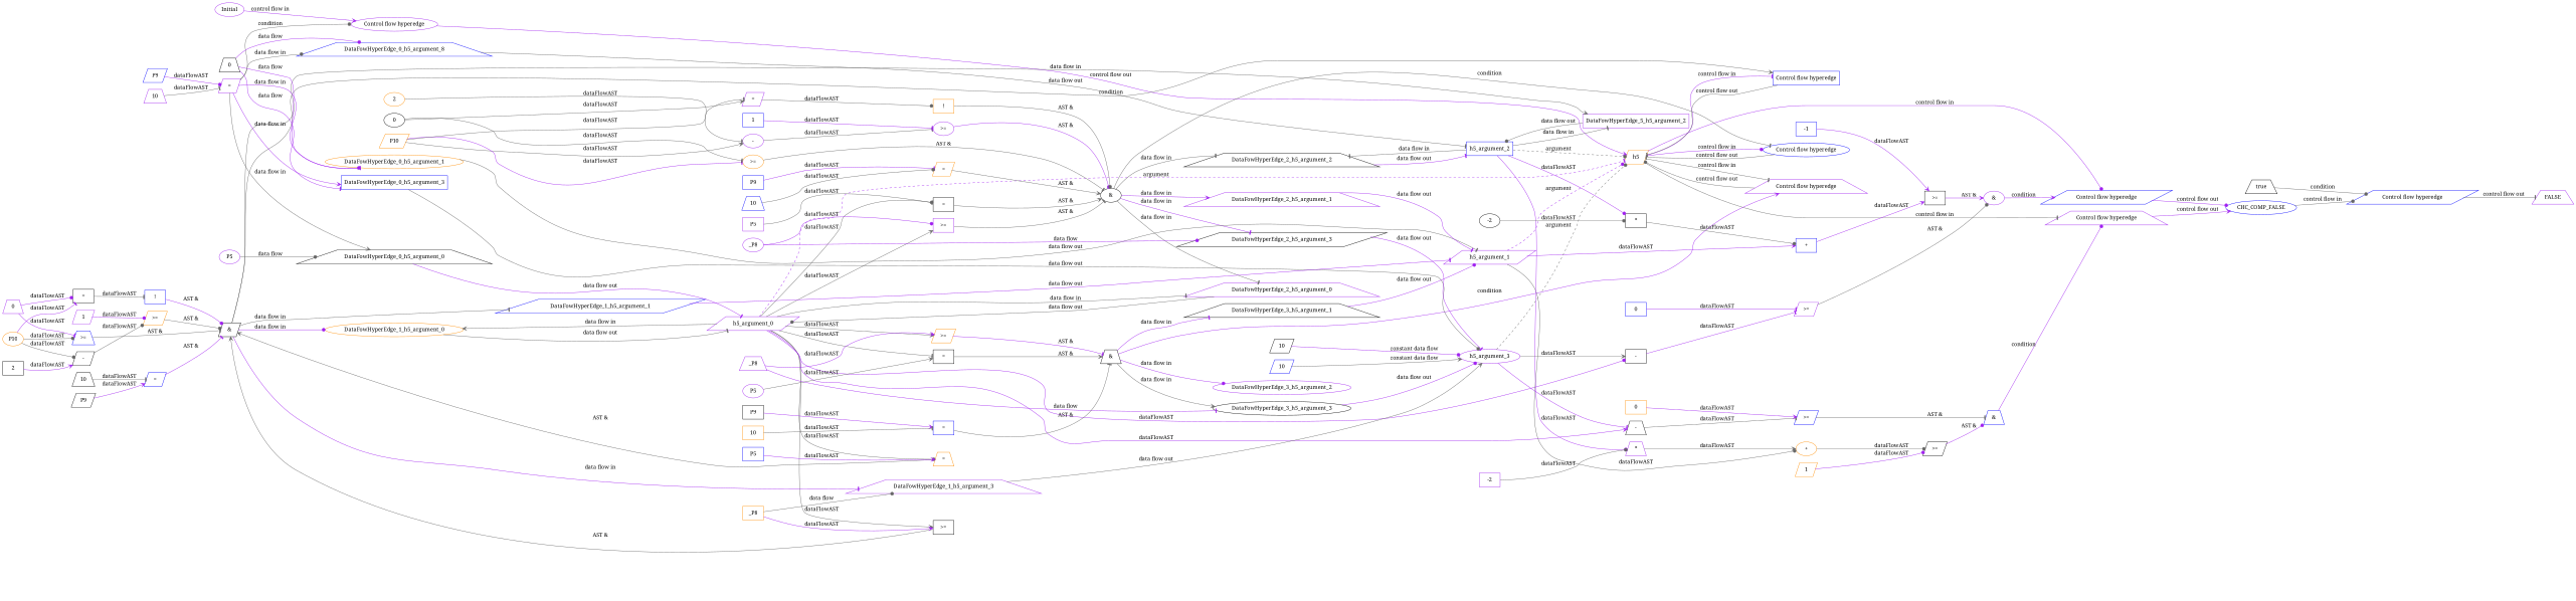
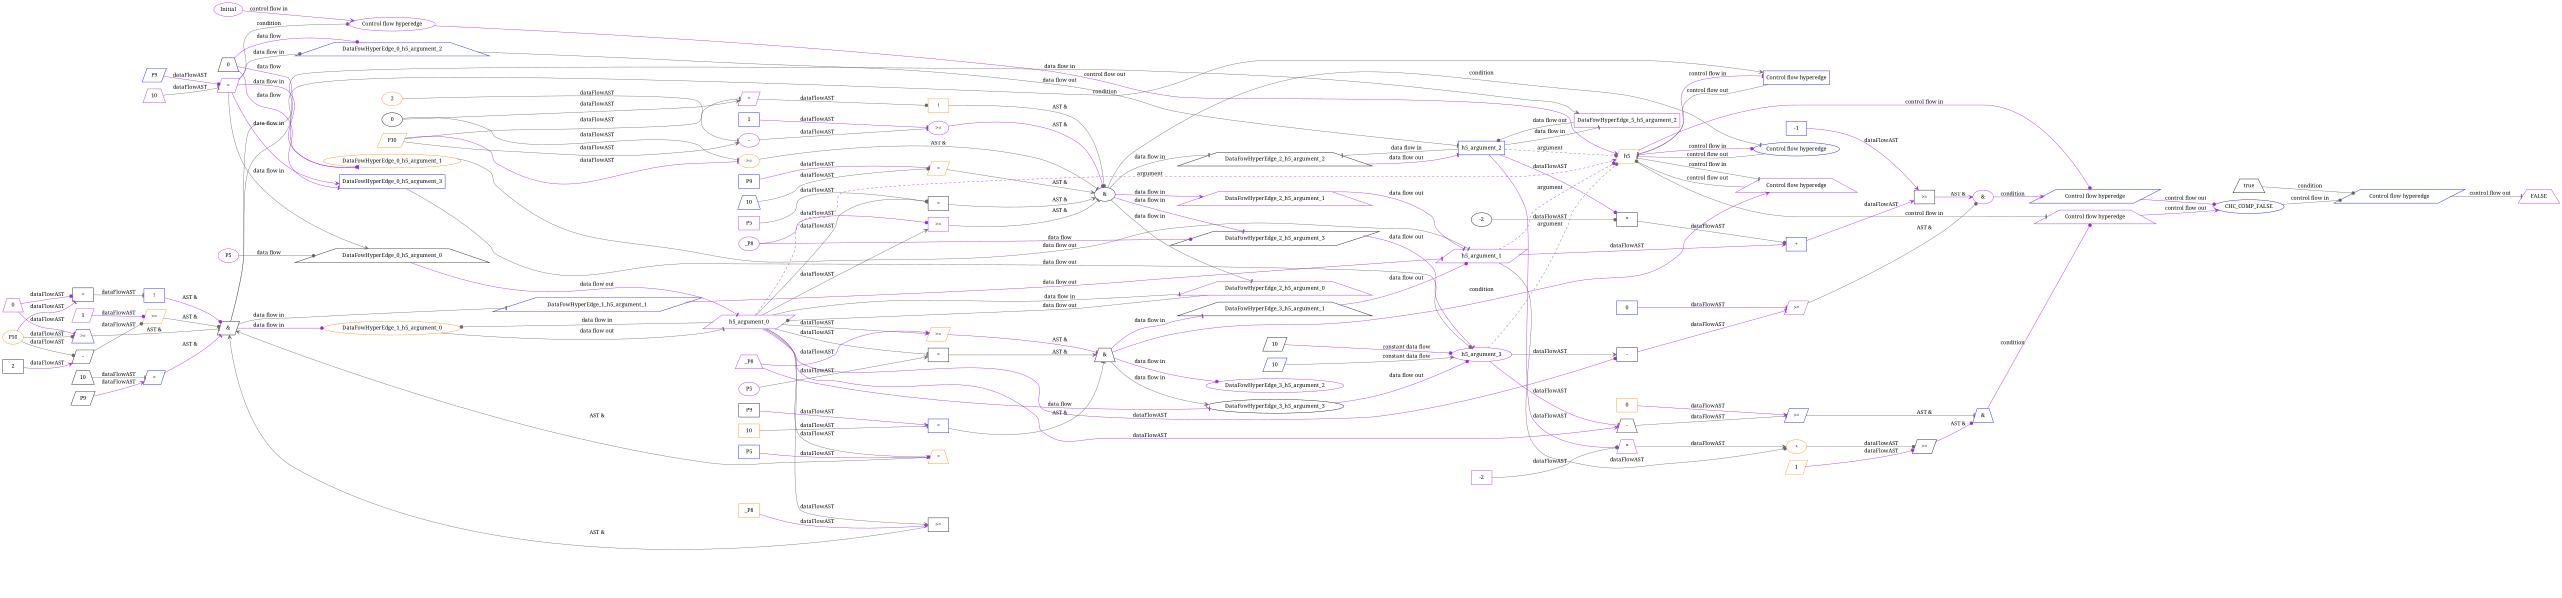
  digraph {
    fontname="Noto Serif"
    rankdir=LR
    node [color=purple fontname="Noto Serif" shape=box]
    edge [arrowhead=tee color=gray40 fontname="Noto Serif"]
    n1 [color=blue label=CHC_COMP_FALSE nodeName=CHC_COMP_FALSE shape=ellipse]
    n2 [color=blue label="Control flow hyperedge" nodeName=ControlFowHyperEdge_6 shape=parallelogram]
    n3 [label=FALSE nodeName=FALSE shape=trapezium]
    n4 [color=darkorange label=h5 nodeName=h5 shape=parallelogram]
    n5 [color=blue label="Control flow hyperedge" nodeName=ControlFowHyperEdge_1]
    n6 [color=blue label="Control flow hyperedge" nodeName=ControlFowHyperEdge_2 shape=ellipse]
    n7 [label="Control flow hyperedge" nodeName=ControlFowHyperEdge_3 shape=trapezium]
    n8 [color=blue label="Control flow hyperedge" nodeName=ControlFowHyperEdge_4 shape=parallelogram]
    n9 [label="Control flow hyperedge" nodeName=ControlFowHyperEdge_5 shape=trapezium]
    n10 [label=Initial nodeName=Initial shape=ellipse]
    n11 [label="Control flow hyperedge" nodeName=ControlFowHyperEdge_0 shape=ellipse]
    n12 [label=h5_argument_0 nodeName=argument0 shape=parallelogram]
    n13 [color=darkorange label="=" nodeName=xxxh5___h5_1xxxguard_0_node_0 shape=trapezium]
    n14 [color=black label=">=" nodeName=xxxh5___h5_1xxxguard2_node_0]
    n15 [color=black label="=" nodeName=xxxh5___h5_2xxxguard_0_node_0]
    n16 [label=">=" nodeName=xxxh5___h5_2xxxguard2_node_0]
    n17 [color=darkorange label=">=" nodeName=xxxh5___h5_3xxxguard_0_node_0 shape=parallelogram]
    n18 [color=black label="=" nodeName=xxxh5___h5_3xxxguard1_node_0]
    n19 [color=black label="-" nodeName=xxxCHC_COMP_FALSE___h5_4xxxguard1_node_2]
    n20 [color=black label="-" nodeName=xxxCHC_COMP_FALSE___h5_5xxxguard1_node_2 shape=trapezium]
    n21 [color=darkorange label=DataFowHyperEdge_1_h5_argument_0 nodeName=DataFowHyperEdge_1_h5_argument_0 shape=ellipse]
    n22 [label=DataFowHyperEdge_2_h5_argument_0 nodeName=DataFowHyperEdge_2_h5_argument_0 shape=trapezium]
    n23 [color=black label="&" nodeName=xxxh5___h5_1xxx_and shape=parallelogram]
    n24 [color=black label="&" nodeName=xxxh5___h5_2xxx_and shape=ellipse]
    n25 [color=black label="&" nodeName=xxxh5___h5_3xxx_and shape=trapezium]
    n26 [label=">=" nodeName=xxxCHC_COMP_FALSE___h5_4xxxguard1_node_0 shape=parallelogram]
    n27 [color=blue label=">=" nodeName=xxxCHC_COMP_FALSE___h5_5xxxguard1_node_0 shape=parallelogram]
    n28 [label=h5_argument_1 nodeName=argument1 shape=parallelogram]
    n29 [color=blue label="+" nodeName=xxxCHC_COMP_FALSE___h5_4xxxguard_0_node_2]
    n30 [color=darkorange label="+" nodeName=xxxCHC_COMP_FALSE___h5_5xxxguard_0_node_1 shape=ellipse]
    n31 [color=black label=">=" nodeName=xxxCHC_COMP_FALSE___h5_4xxxguard_0_node_0]
    n32 [color=black label=">=" nodeName=xxxCHC_COMP_FALSE___h5_5xxxguard_0_node_0 shape=parallelogram]
    n33 [color=blue label=h5_argument_2 nodeName=argument2]
    n34 [color=black label="*" nodeName=xxxCHC_COMP_FALSE___h5_4xxxguard_0_node_4]
    n35 [label="*" nodeName=xxxCHC_COMP_FALSE___h5_5xxxguard_0_node_3 shape=trapezium]
    n36 [label=DataFowHyperEdge_5_h5_argument_2 nodeName=DataFowHyperEdge_1_h5_argument_2]
    n37 [color=black label=DataFowHyperEdge_2_h5_argument_2 nodeName=DataFowHyperEdge_2_h5_argument_2 shape=trapezium]
    n38 [label=h5_argument_3 nodeName=argument3 shape=ellipse]
    n39 [label="=" nodeName=xxxh5___Initial_0xxxguard_0_node_0 shape=parallelogram]
    n40 [color=black label=DataFowHyperEdge_0_h5_argument_0 nodeName=DataFowHyperEdge_0_h5_argument_0 shape=trapezium]
    n41 [color=darkorange label=DataFowHyperEdge_0_h5_argument_1 nodeName=DataFowHyperEdge_0_h5_argument_1 shape=ellipse]
-   n42 [color=blue label=DataFowHyperEdge_0_h5_argument_8 nodeName=DataFowHyperEdge_0_h5_argument_2 shape=trapezium]
+   n42 [color=blue label=DataFowHyperEdge_0_h5_argument_2 nodeName=DataFowHyperEdge_0_h5_argument_2 shape=trapezium]
    n43 [color=blue label=DataFowHyperEdge_0_h5_argument_3 nodeName=DataFowHyperEdge_0_h5_argument_3]
    n44 [color=blue label=P9 nodeName=xxxh5___Initial_0xxxguard_0_node_1 shape=parallelogram]
    n45 [label=10 nodeName=xxxh5___Initial_0xxxguard_0_node_2 shape=trapezium]
    n46 [label=P5 nodeName=xxxh5___Initial_0xxxdataFlow_0_node_0 shape=ellipse]
    n47 [color=black label=0 nodeName=xxxh5___Initial_0xxxdataFlow1_node_0 shape=trapezium]
-   n48 [label=DataFowHyperEdge_1_h5_argument_3 nodeName=DataFowHyperEdge_1_h5_argument_3 shape=trapezium]
    n49 [color=blue label=DataFowHyperEdge_1_h5_argument_1 nodeName=DataFowHyperEdge_1_h5_argument_1 shape=parallelogram]
    n50 [color=blue label=P5 nodeName=xxxh5___h5_1xxxguard_0_node_1]
    n51 [color=blue label="!" nodeName=xxxh5___h5_1xxxguard5_node_0]
    n52 [color=black label="=" nodeName=xxxh5___h5_1xxxguard5_node_1]
    n53 [color=darkorange label=P10 nodeName=xxxh5___h5_1xxxguard3_node_1 shape=ellipse]
    n54 [color=black label="-" nodeName=xxxh5___h5_1xxxguard4_node_1 shape=parallelogram]
    n55 [color=blue label=">=" nodeName=xxxh5___h5_1xxxguard3_node_0 shape=trapezium]
    n56 [color=darkorange label=">=" nodeName=xxxh5___h5_1xxxguard4_node_0 shape=parallelogram]
    n57 [label=0 nodeName=xxxh5___h5_1xxxguard3_node_2 shape=trapezium]
    n58 [color=blue label="=" nodeName=xxxh5___h5_1xxxguard1_node_0 shape=parallelogram]
    n59 [color=black label=P9 nodeName=xxxh5___h5_1xxxguard1_node_1 shape=parallelogram]
    n60 [color=black label=10 nodeName=xxxh5___h5_1xxxguard1_node_2 shape=trapezium]
    n61 [color=black label=2 nodeName=xxxh5___h5_1xxxguard4_node_2]
    n62 [label=1 nodeName=xxxh5___h5_1xxxguard4_node_4 shape=parallelogram]
    n63 [color=darkorange label=_P8 nodeName=xxxh5___h5_1xxxdataFlow_0_node_0]
    n64 [color=black label=DataFowHyperEdge_2_h5_argument_3 nodeName=DataFowHyperEdge_2_h5_argument_3 shape=parallelogram]
    n65 [label=DataFowHyperEdge_2_h5_argument_1 nodeName=DataFowHyperEdge_2_h5_argument_1 shape=trapezium]
    n66 [label=">=" nodeName=xxxh5___h5_2xxxguard4_node_0 shape=ellipse]
    n67 [label="-" nodeName=xxxh5___h5_2xxxguard4_node_1 shape=ellipse]
    n68 [color=darkorange label=2 nodeName=xxxh5___h5_2xxxguard4_node_2 shape=ellipse]
    n69 [color=blue label=1 nodeName=xxxh5___h5_2xxxguard4_node_4]
    n70 [color=darkorange label=P10 nodeName=xxxh5___h5_2xxxguard3_node_1 shape=parallelogram]
    n71 [color=darkorange label=">=" nodeName=xxxh5___h5_2xxxguard3_node_0 shape=ellipse]
    n72 [label="=" nodeName=xxxh5___h5_2xxxguard5_node_1 shape=parallelogram]
    n73 [color=darkorange label="!" nodeName=xxxh5___h5_2xxxguard5_node_0]
    n74 [color=black label=0 nodeName=xxxh5___h5_2xxxguard3_node_2 shape=ellipse]
    n75 [label=P5 nodeName=xxxh5___h5_2xxxguard_0_node_1]
    n76 [label=_P8 nodeName=xxxh5___h5_2xxxdataFlow_0_node_0 shape=ellipse]
    n77 [color=darkorange label="=" nodeName=xxxh5___h5_2xxxguard1_node_0 shape=parallelogram]
    n78 [color=blue label=P9 nodeName=xxxh5___h5_2xxxguard1_node_1]
    n79 [color=blue label=10 nodeName=xxxh5___h5_2xxxguard1_node_2 shape=trapezium]
    n80 [color=black label=DataFowHyperEdge_3_h5_argument_3 nodeName=DataFowHyperEdge_3_h5_argument_3 shape=ellipse]
    n81 [color=black label=DataFowHyperEdge_3_h5_argument_1 nodeName=DataFowHyperEdge_3_h5_argument_1 shape=trapezium]
    n82 [label=DataFowHyperEdge_3_h5_argument_2 nodeName=DataFowHyperEdge_3_h5_argument_2 shape=ellipse]
    n83 [label=_P8 nodeName=xxxh5___h5_3xxxdataFlow_0_node_0 shape=trapezium]
    n84 [label=P5 nodeName=xxxh5___h5_3xxxguard1_node_1 shape=ellipse]
    n85 [color=blue label="=" nodeName=xxxh5___h5_3xxxguard2_node_0]
    n86 [color=black label=P9 nodeName=xxxh5___h5_3xxxguard2_node_1]
    n87 [color=darkorange label=10 nodeName=xxxh5___h5_3xxxguard2_node_2]
    n88 [label="&" nodeName=xxxCHC_COMP_FALSE___h5_4xxx_and shape=ellipse]
    n89 [color=blue label=-1 nodeName=xxxCHC_COMP_FALSE___h5_4xxxguard_0_node_1]
    n90 [color=black label=-2 nodeName=xxxCHC_COMP_FALSE___h5_4xxxguard_0_node_5 shape=ellipse]
    n91 [color=blue label=0 nodeName=xxxCHC_COMP_FALSE___h5_4xxxguard1_node_1]
    n92 [color=blue label="&" nodeName=xxxCHC_COMP_FALSE___h5_5xxx_and shape=trapezium]
    n93 [label=-2 nodeName=xxxCHC_COMP_FALSE___h5_5xxxguard_0_node_4]
    n94 [color=darkorange label=1 nodeName=xxxCHC_COMP_FALSE___h5_5xxxguard_0_node_6 shape=parallelogram]
    n95 [color=darkorange label=0 nodeName=xxxCHC_COMP_FALSE___h5_5xxxguard1_node_1]
    n96 [color=black label=true nodeName=xxxFALSE___CHC_COMP_FALSE_6xxxguard_0_node_0 shape=trapezium]
    n97 [color=black label=10 nodeName=xxxCHC_COMP_FALSE___h5_4xxxh5_argument_3_constant_10 shape=parallelogram]
    n98 [color=blue label=10 nodeName=xxxCHC_COMP_FALSE___h5_5xxxh5_argument_3_constant_10 shape=parallelogram]
    n1 -> n2 [arrowhead=dot label="control flow in"]
    n2 -> n3 [label="control flow out"]
    n4 -> n5 [color=purple label="control flow in"]
    n4 -> n6 [arrowhead=dot color=purple label="control flow in"]
    n4 -> n7 [label="control flow in"]
    n4 -> n8 [arrowhead=dot color=purple label="control flow in"]
    n4 -> n9 [label="control flow in"]
    n5 -> n4 [label="control flow out"]
    n6 -> n4 [label="control flow out"]
    n7 -> n4 [arrowhead=dot label="control flow out"]
    n8 -> n1 [arrowhead=dot color=purple label="control flow out"]
    n9 -> n1 [arrowhead=vee color=purple label="control flow out"]
    n10 -> n11 [arrowhead=vee color=purple label="control flow in"]
    n11 -> n4 [arrowhead=vee color=purple label="control flow out"]
-   n12 -> n4 [color=purple label=argument style=dashed]
+   n12 -> n4 [arrowhead=vee color=purple label=argument style=dashed]
    n12 -> n13 [arrowhead=dot label=dataFlowAST]
    n12 -> n14 [arrowhead=vee label=dataFlowAST]
    n12 -> n15 [arrowhead=dot label=dataFlowAST]
    n12 -> n16 [arrowhead=vee label=dataFlowAST]
    n12 -> n17 [arrowhead=vee label=dataFlowAST]
    n12 -> n18 [label=dataFlowAST]
    n12 -> n19 [arrowhead=dot color=purple label=dataFlowAST]
    n12 -> n20 [arrowhead=vee color=purple label=dataFlowAST]
-   n12 -> n21 [arrowhead=vee label="data flow in"]
+   n12 -> n21 [arrowhead=dot label="data flow in"]
    n12 -> n22 [label="data flow in"]
    n13 -> n23 [arrowhead=vee label="AST &"]
    n14 -> n23 [arrowhead=vee label="AST &"]
    n15 -> n24 [arrowhead=vee label="AST &"]
    n16 -> n24 [label="AST &"]
    n17 -> n25 [color=purple label="AST &"]
    n18 -> n25 [arrowhead=vee label="AST &"]
    n19 -> n26 [color=purple label=dataFlowAST]
    n20 -> n27 [label=dataFlowAST]
    n21 -> n12 [label="data flow out"]
    n22 -> n12 [arrowhead=dot label="data flow out"]
    n23 -> n5 [arrowhead=vee label=condition]
    n23 -> n21 [arrowhead=dot color=purple label="data flow in"]
    n23 -> n36 [arrowhead=vee label="data flow in"]
-   n23 -> n48 [color=purple label="data flow in"]
    n23 -> n49 [label="data flow in"]
    n24 -> n6 [label=condition]
    n24 -> n22 [label="data flow in"]
    n24 -> n37 [label="data flow in"]
    n24 -> n64 [color=purple label="data flow in"]
    n24 -> n65 [arrowhead=vee color=purple label="data flow in"]
    n25 -> n7 [arrowhead=vee color=purple label=condition]
    n25 -> n80 [arrowhead=vee label="data flow in"]
    n25 -> n81 [color=purple label="data flow in"]
    n25 -> n82 [arrowhead=dot color=purple label="data flow in"]
    n26 -> n88 [arrowhead=dot label="AST &"]
    n27 -> n92 [label="AST &"]
    n28 -> n4 [arrowhead=dot color=purple label=argument style=dashed]
    n28 -> n29 [arrowhead=vee color=purple label=dataFlowAST]
    n28 -> n30 [arrowhead=dot label=dataFlowAST]
    n29 -> n31 [arrowhead=vee color=purple label=dataFlowAST]
    n30 -> n32 [arrowhead=dot label=dataFlowAST]
    n31 -> n88 [arrowhead=vee color=purple label="AST &"]
    n32 -> n92 [arrowhead=dot color=purple label="AST &"]
    n33 -> n4 [arrowhead=dot label=argument style=dashed]
    n33 -> n34 [arrowhead=dot color=purple label=dataFlowAST]
    n33 -> n35 [arrowhead=dot color=purple label=dataFlowAST]
    n33 -> n36 [label="data flow in"]
    n33 -> n37 [label="data flow in"]
    n34 -> n29 [arrowhead=dot label=dataFlowAST]
    n35 -> n30 [arrowhead=vee label=dataFlowAST]
    n36 -> n33 [arrowhead=dot label="data flow out"]
    n37 -> n33 [color=purple label="data flow out"]
    n38 -> n4 [arrowhead=dot label=argument style=dashed]
    n38 -> n19 [arrowhead=vee label=dataFlowAST]
    n38 -> n20 [color=purple label=dataFlowAST]
    n39 -> n11 [arrowhead=dot label=condition]
    n39 -> n40 [arrowhead=vee label="data flow in"]
    n39 -> n41 [arrowhead=dot color=purple label="data flow in"]
    n39 -> n42 [arrowhead=dot label="data flow in"]
    n39 -> n43 [arrowhead=vee color=purple label="data flow in"]
    n40 -> n12 [color=purple label="data flow out"]
    n41 -> n28 [label="data flow out"]
    n42 -> n33 [label="data flow out"]
    n43 -> n38 [arrowhead=dot label="data flow out"]
    n44 -> n39 [arrowhead=dot color=purple label=dataFlowAST]
    n45 -> n39 [label=dataFlowAST]
    n46 -> n40 [arrowhead=dot label="data flow"]
    n47 -> n41 [color=purple label="data flow"]
    n47 -> n42 [arrowhead=dot color=purple label="data flow"]
    n47 -> n43 [color=purple label="data flow"]
-   n48 -> n38 [arrowhead=vee label="data flow out"]
    n49 -> n28 [color=purple label="data flow out"]
    n50 -> n13 [arrowhead=vee color=purple label=dataFlowAST]
    n51 -> n23 [arrowhead=dot color=purple label="AST &"]
    n52 -> n51 [label=dataFlowAST]
    n53 -> n52 [color=purple label=dataFlowAST]
    n53 -> n54 [arrowhead=dot label=dataFlowAST]
    n53 -> n55 [arrowhead=dot label=dataFlowAST]
    n54 -> n56 [arrowhead=dot label=dataFlowAST]
    n55 -> n23 [label="AST &"]
    n56 -> n23 [arrowhead=dot label="AST &"]
    n57 -> n52 [arrowhead=dot color=purple label=dataFlowAST]
    n57 -> n55 [color=purple label=dataFlowAST]
    n58 -> n23 [color=purple label="AST &"]
    n59 -> n58 [arrowhead=vee color=purple label=dataFlowAST]
    n60 -> n58 [label=dataFlowAST]
    n61 -> n54 [arrowhead=vee color=purple label=dataFlowAST]
    n62 -> n56 [arrowhead=dot color=purple label=dataFlowAST]
    n63 -> n14 [arrowhead=vee color=purple label=dataFlowAST]
-   n63 -> n48 [arrowhead=dot label="data flow"]
    n64 -> n38 [color=purple label="data flow out"]
    n65 -> n28 [color=purple label="data flow out"]
    n66 -> n24 [arrowhead=dot color=purple label="AST &"]
    n67 -> n66 [label=dataFlowAST]
    n68 -> n67 [label=dataFlowAST]
    n69 -> n66 [color=purple label=dataFlowAST]
    n70 -> n67 [arrowhead=vee label=dataFlowAST]
    n70 -> n71 [color=purple label=dataFlowAST]
    n70 -> n72 [label=dataFlowAST]
    n71 -> n24 [label="AST &"]
    n72 -> n73 [arrowhead=dot label=dataFlowAST]
    n73 -> n24 [arrowhead=dot label="AST &"]
    n74 -> n71 [label=dataFlowAST]
    n74 -> n72 [arrowhead=vee label=dataFlowAST]
    n75 -> n15 [label=dataFlowAST]
    n76 -> n16 [arrowhead=dot color=purple label=dataFlowAST]
    n76 -> n64 [arrowhead=dot color=purple label="data flow"]
    n77 -> n24 [arrowhead=vee label="AST &"]
    n78 -> n77 [color=purple label=dataFlowAST]
    n79 -> n77 [arrowhead=dot label=dataFlowAST]
    n80 -> n38 [arrowhead=dot color=purple label="data flow out"]
    n81 -> n28 [arrowhead=dot color=purple label="data flow out"]
    n83 -> n17 [arrowhead=vee color=purple label=dataFlowAST]
    n83 -> n80 [color=purple label="data flow"]
    n84 -> n18 [arrowhead=vee label=dataFlowAST]
    n85 -> n25 [label="AST &"]
    n86 -> n85 [arrowhead=vee color=purple label=dataFlowAST]
    n87 -> n85 [label=dataFlowAST]
    n88 -> n8 [arrowhead=vee color=purple label=condition]
    n89 -> n31 [arrowhead=vee color=purple label=dataFlowAST]
    n90 -> n34 [arrowhead=dot label=dataFlowAST]
    n91 -> n26 [color=purple label=dataFlowAST]
    n92 -> n9 [arrowhead=dot color=purple label=condition]
    n93 -> n35 [arrowhead=dot label=dataFlowAST]
    n94 -> n32 [arrowhead=dot color=purple label=dataFlowAST]
    n95 -> n27 [arrowhead=vee color=purple label=dataFlowAST]
    n96 -> n2 [arrowhead=dot label=condition]
    n97 -> n38 [arrowhead=dot color=purple label="constant data flow"]
    n98 -> n38 [arrowhead=vee label="constant data flow"]
  }
